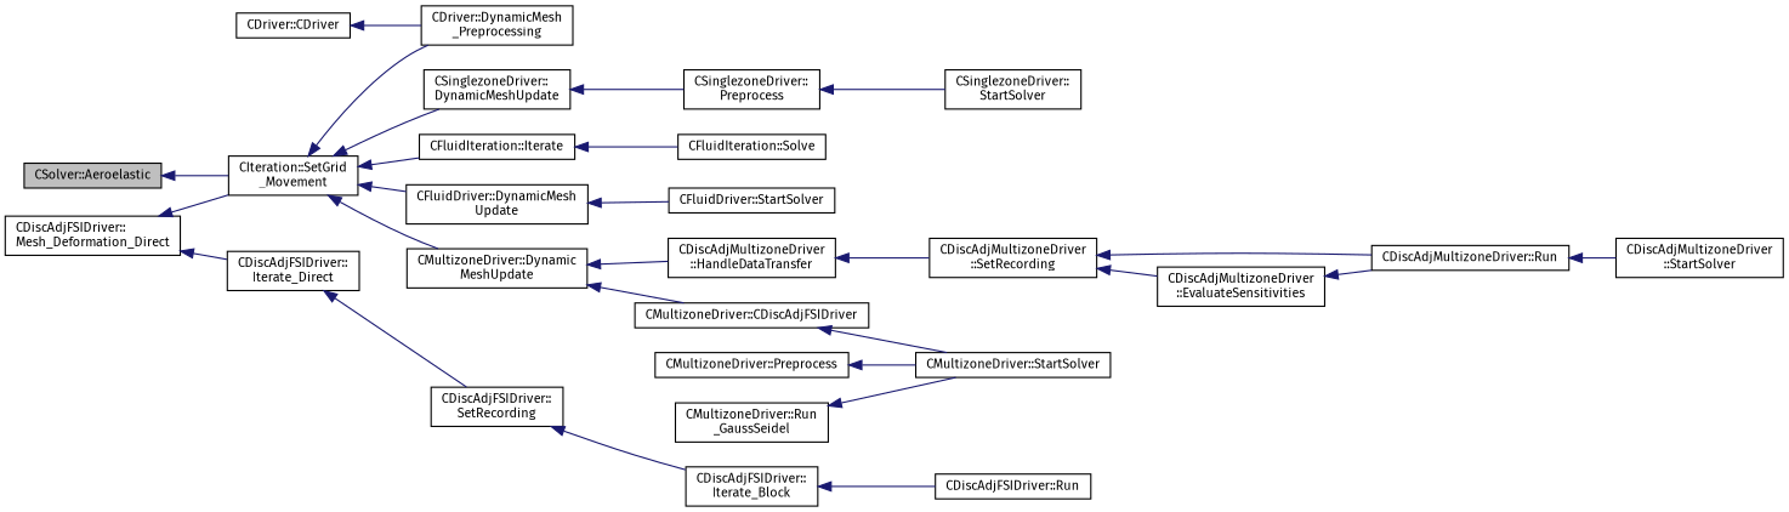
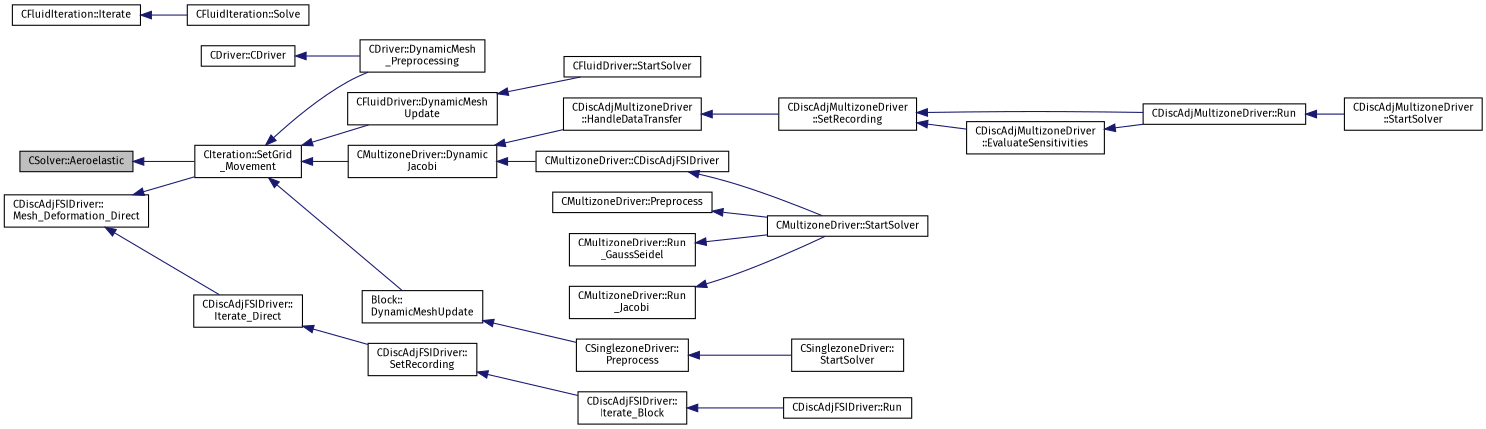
  digraph {
    fontname="Fira Sans"
    rankdir=LR
    node [color=black fillcolor=white fontname="Fira Sans" fontsize=10 shape=record style=filled]
    edge [color=midnightblue dir=back fontname="Fira Sans" fontsize=10 labelfontname=Helvetica labelfontsize=10 style=solid]
    n1 [fillcolor=grey75 fontcolor=black height=0.2 label="CSolver::Aeroelastic" width=0.4]
    n2 [height=0.2 label="CIteration::SetGrid\l_Movement" width=0.4]
    n3 [height=0.2 label="CDriver::DynamicMesh\l_Preprocessing" width=0.4]
    n4 [height=0.2 label="CFluidDriver::DynamicMesh\lUpdate" width=0.4]
-   n5 [height=0.2 label="CMultizoneDriver::Dynamic\lMeshUpdate" width=0.4]
-   n6 [height=0.2 label="CSinglezoneDriver::\lDynamicMeshUpdate" width=0.4]
+   n5 [height=0.2 label="CMultizoneDriver::Dynamic\lJacobi" width=0.4]
+   n6 [height=0.2 label="Block::\lDynamicMeshUpdate" width=0.4]
    n7 [height=0.2 label="CFluidIteration::Iterate" width=0.4]
    n8 [height=0.2 label="CFluidDriver::StartSolver" width=0.4]
    n9 [height=0.2 label="CDiscAdjFSIDriver::\lMesh_Deformation_Direct" width=0.4]
    n10 [height=0.2 label="CDiscAdjFSIDriver::\lIterate_Direct" width=0.4]
    n11 [height=0.2 label="CDiscAdjMultizoneDriver\l::HandleDataTransfer" width=0.4]
    n12 [height=0.2 label="CMultizoneDriver::CDiscAdjFSIDriver" width=0.4]
    n13 [height=0.2 label="CSinglezoneDriver::\lPreprocess" width=0.4]
    n14 [height=0.2 label="CFluidIteration::Solve" width=0.4]
    n15 [height=0.2 label="CDriver::CDriver" width=0.4]
    n16 [height=0.2 label="CDiscAdjFSIDriver::\lSetRecording" width=0.4]
    n17 [height=0.2 label="CDiscAdjFSIDriver::\lIterate_Block" width=0.4]
    n18 [height=0.2 label="CDiscAdjFSIDriver::Run" width=0.4]
    n19 [height=0.2 label="CDiscAdjMultizoneDriver\l::SetRecording" width=0.4]
    n20 [height=0.2 label="CMultizoneDriver::Preprocess" width=0.4]
    n21 [height=0.2 label="CMultizoneDriver::StartSolver" width=0.4]
    n22 [height=0.2 label="CMultizoneDriver::Run\l_GaussSeidel" width=0.4]
+   n23 [height=0.2 label="CMultizoneDriver::Run\l_Jacobi" width=0.4]
    n24 [height=0.2 label="CDiscAdjMultizoneDriver::Run" width=0.4]
    n25 [height=0.2 label="CDiscAdjMultizoneDriver\l::EvaluateSensitivities" width=0.4]
    n26 [height=0.2 label="CDiscAdjMultizoneDriver\l::StartSolver" width=0.4]
    n27 [height=0.2 label="CSinglezoneDriver::\lStartSolver" width=0.4]
    n1 -> n2
    n2 -> n3
    n2 -> n4
    n2 -> n5
    n2 -> n6
-   n2 -> n7
    n4 -> n8
    n5 -> n11
    n5 -> n12
    n6 -> n13
    n7 -> n14
    n9 -> n2
    n9 -> n10
    n10 -> n16
    n11 -> n19
    n12 -> n21
    n13 -> n27
    n15 -> n3
    n16 -> n17
    n17 -> n18
    n19 -> n24
    n19 -> n25
    n20 -> n21
    n22 -> n21
+   n23 -> n21
    n24 -> n26
    n25 -> n24
  }
